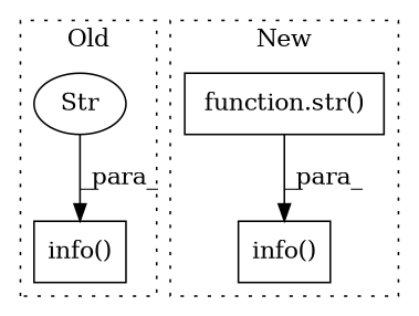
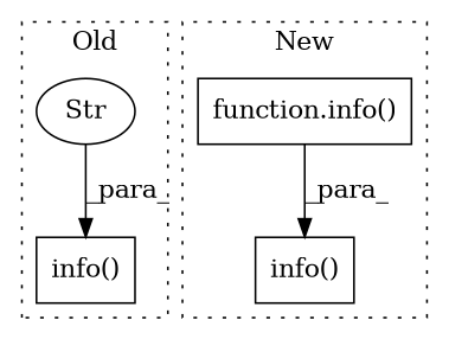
  digraph {
    node [a=75 l="13,1" shape=box]
    n1 [label="info()" s="7001,7097"]
    n2 [a=66 l=47 label=Str s=7014 shape=ellipse]
-   n3 [l="4,1" label="function.str()" s="7131,7146"]
+   n3 [l="4,1" label="function.info()" s="7131,7146"]
    n4 [label="info()" s="7050,7147"]
    subgraph cluster_1 {
      label=Old
      style=dotted
      n1
      n2
    }
    subgraph cluster_2 {
      label=New
      style=dotted
      n3
      n4
    }
    n2 -> n1 [label=_para_]
    n3 -> n4 [label=_para_]
  }
